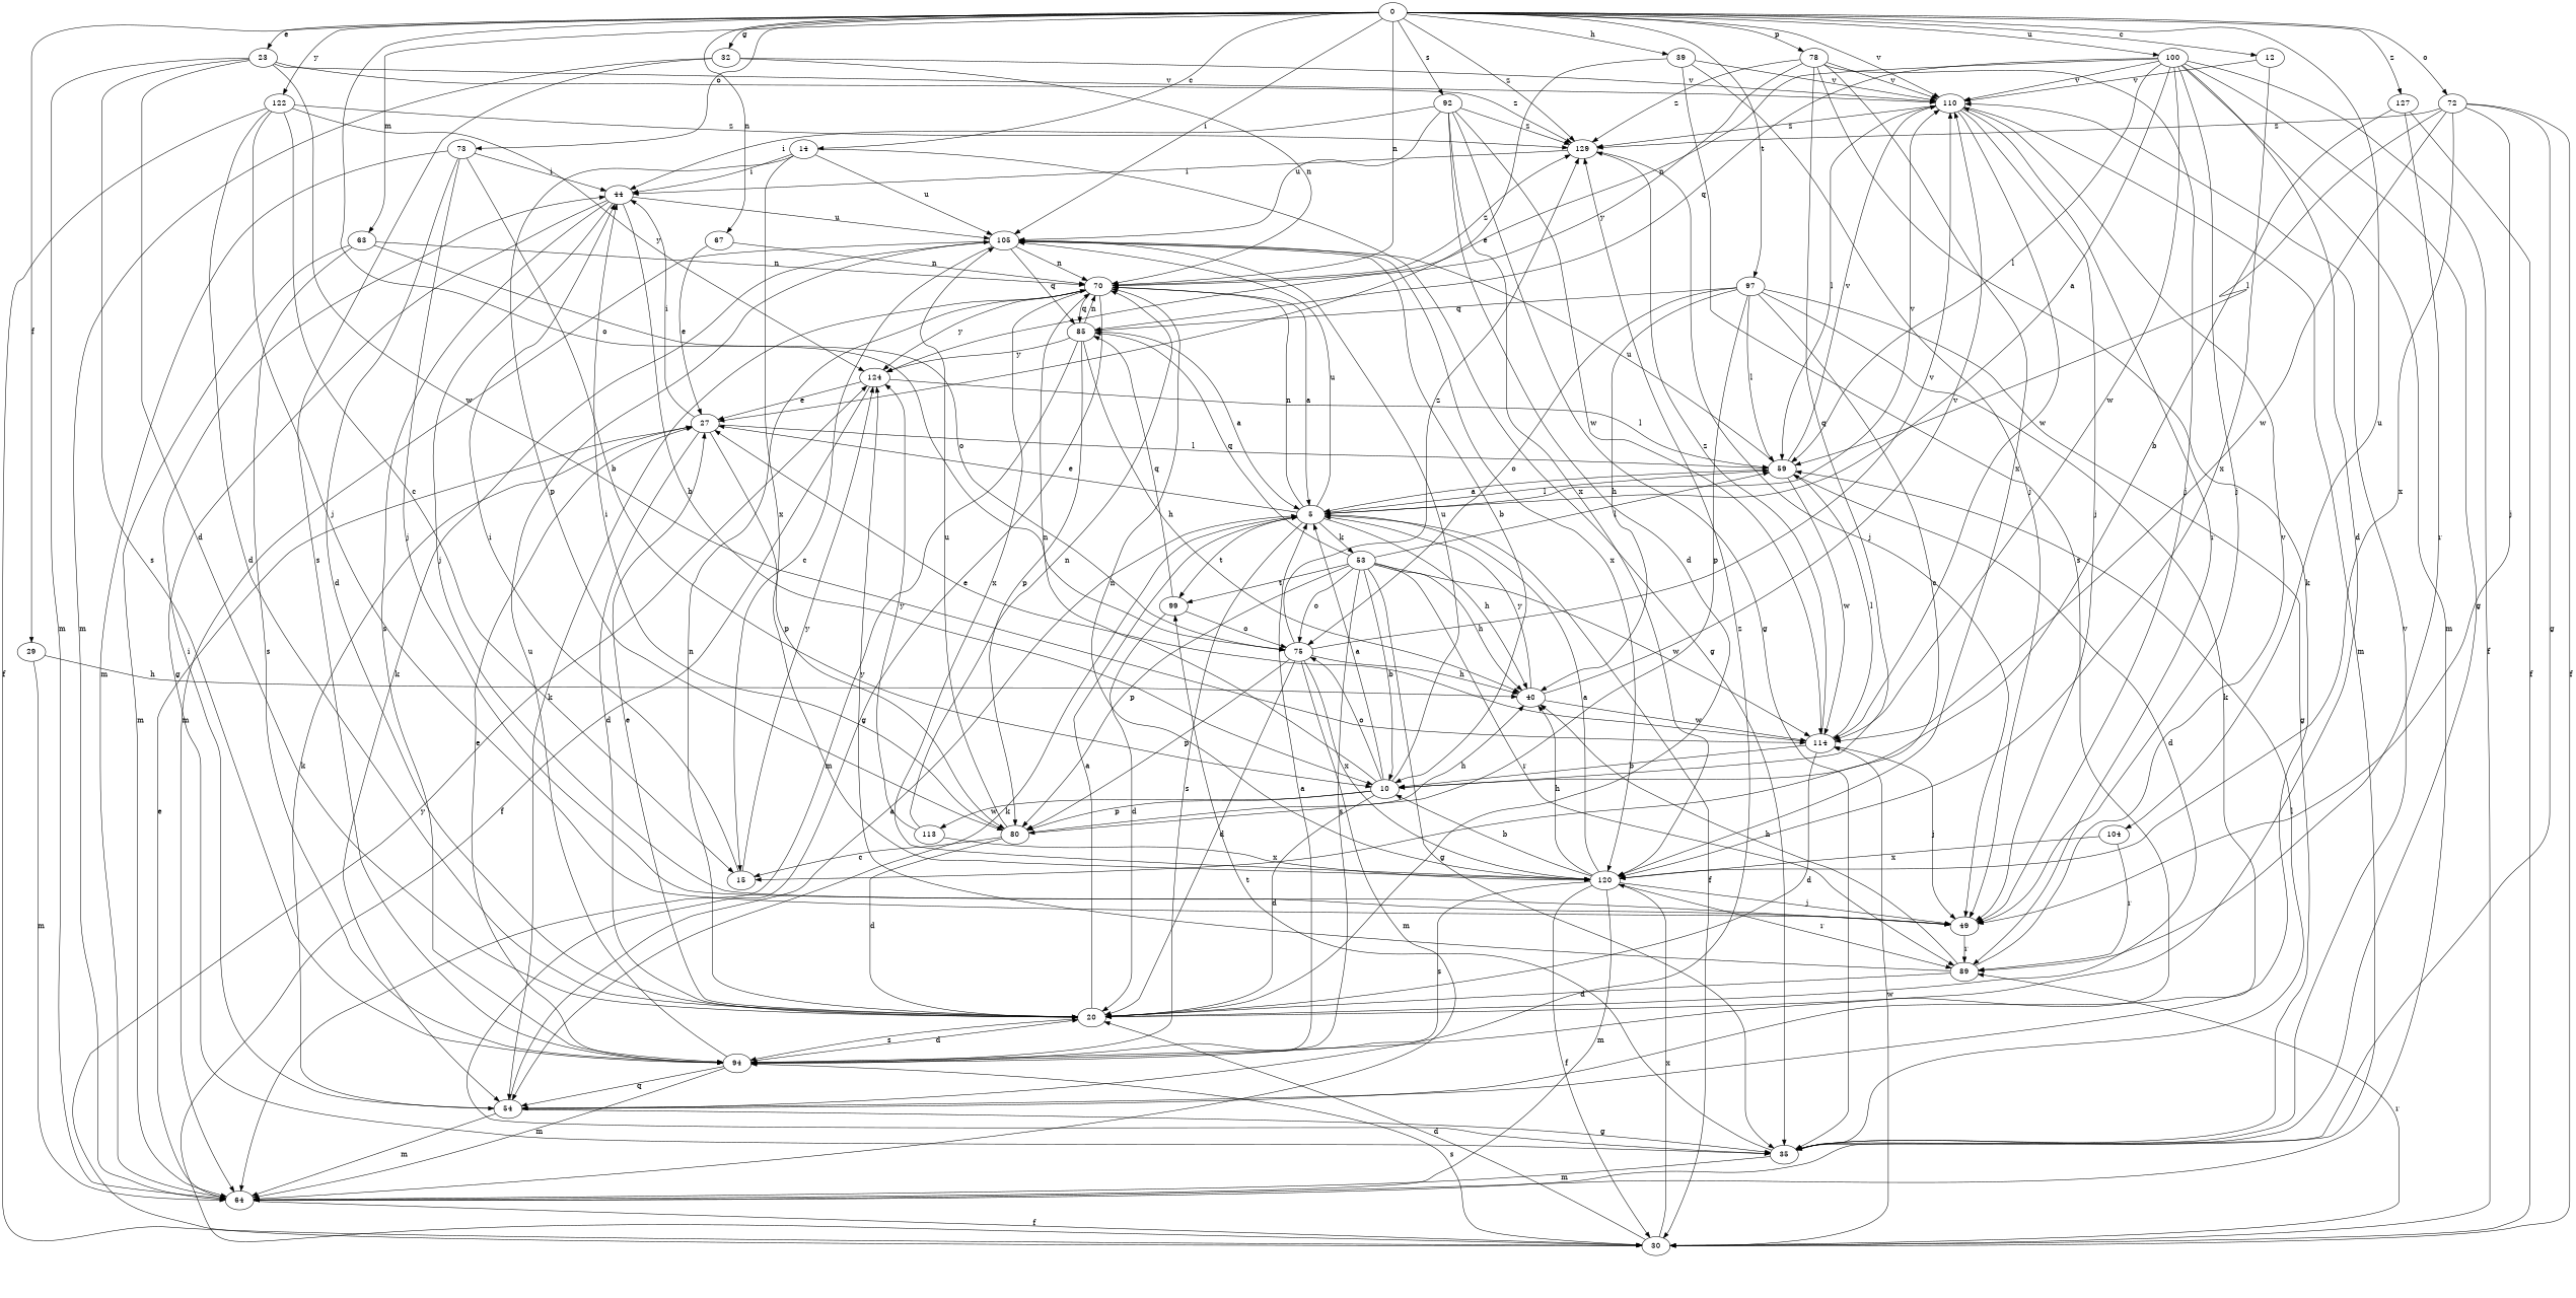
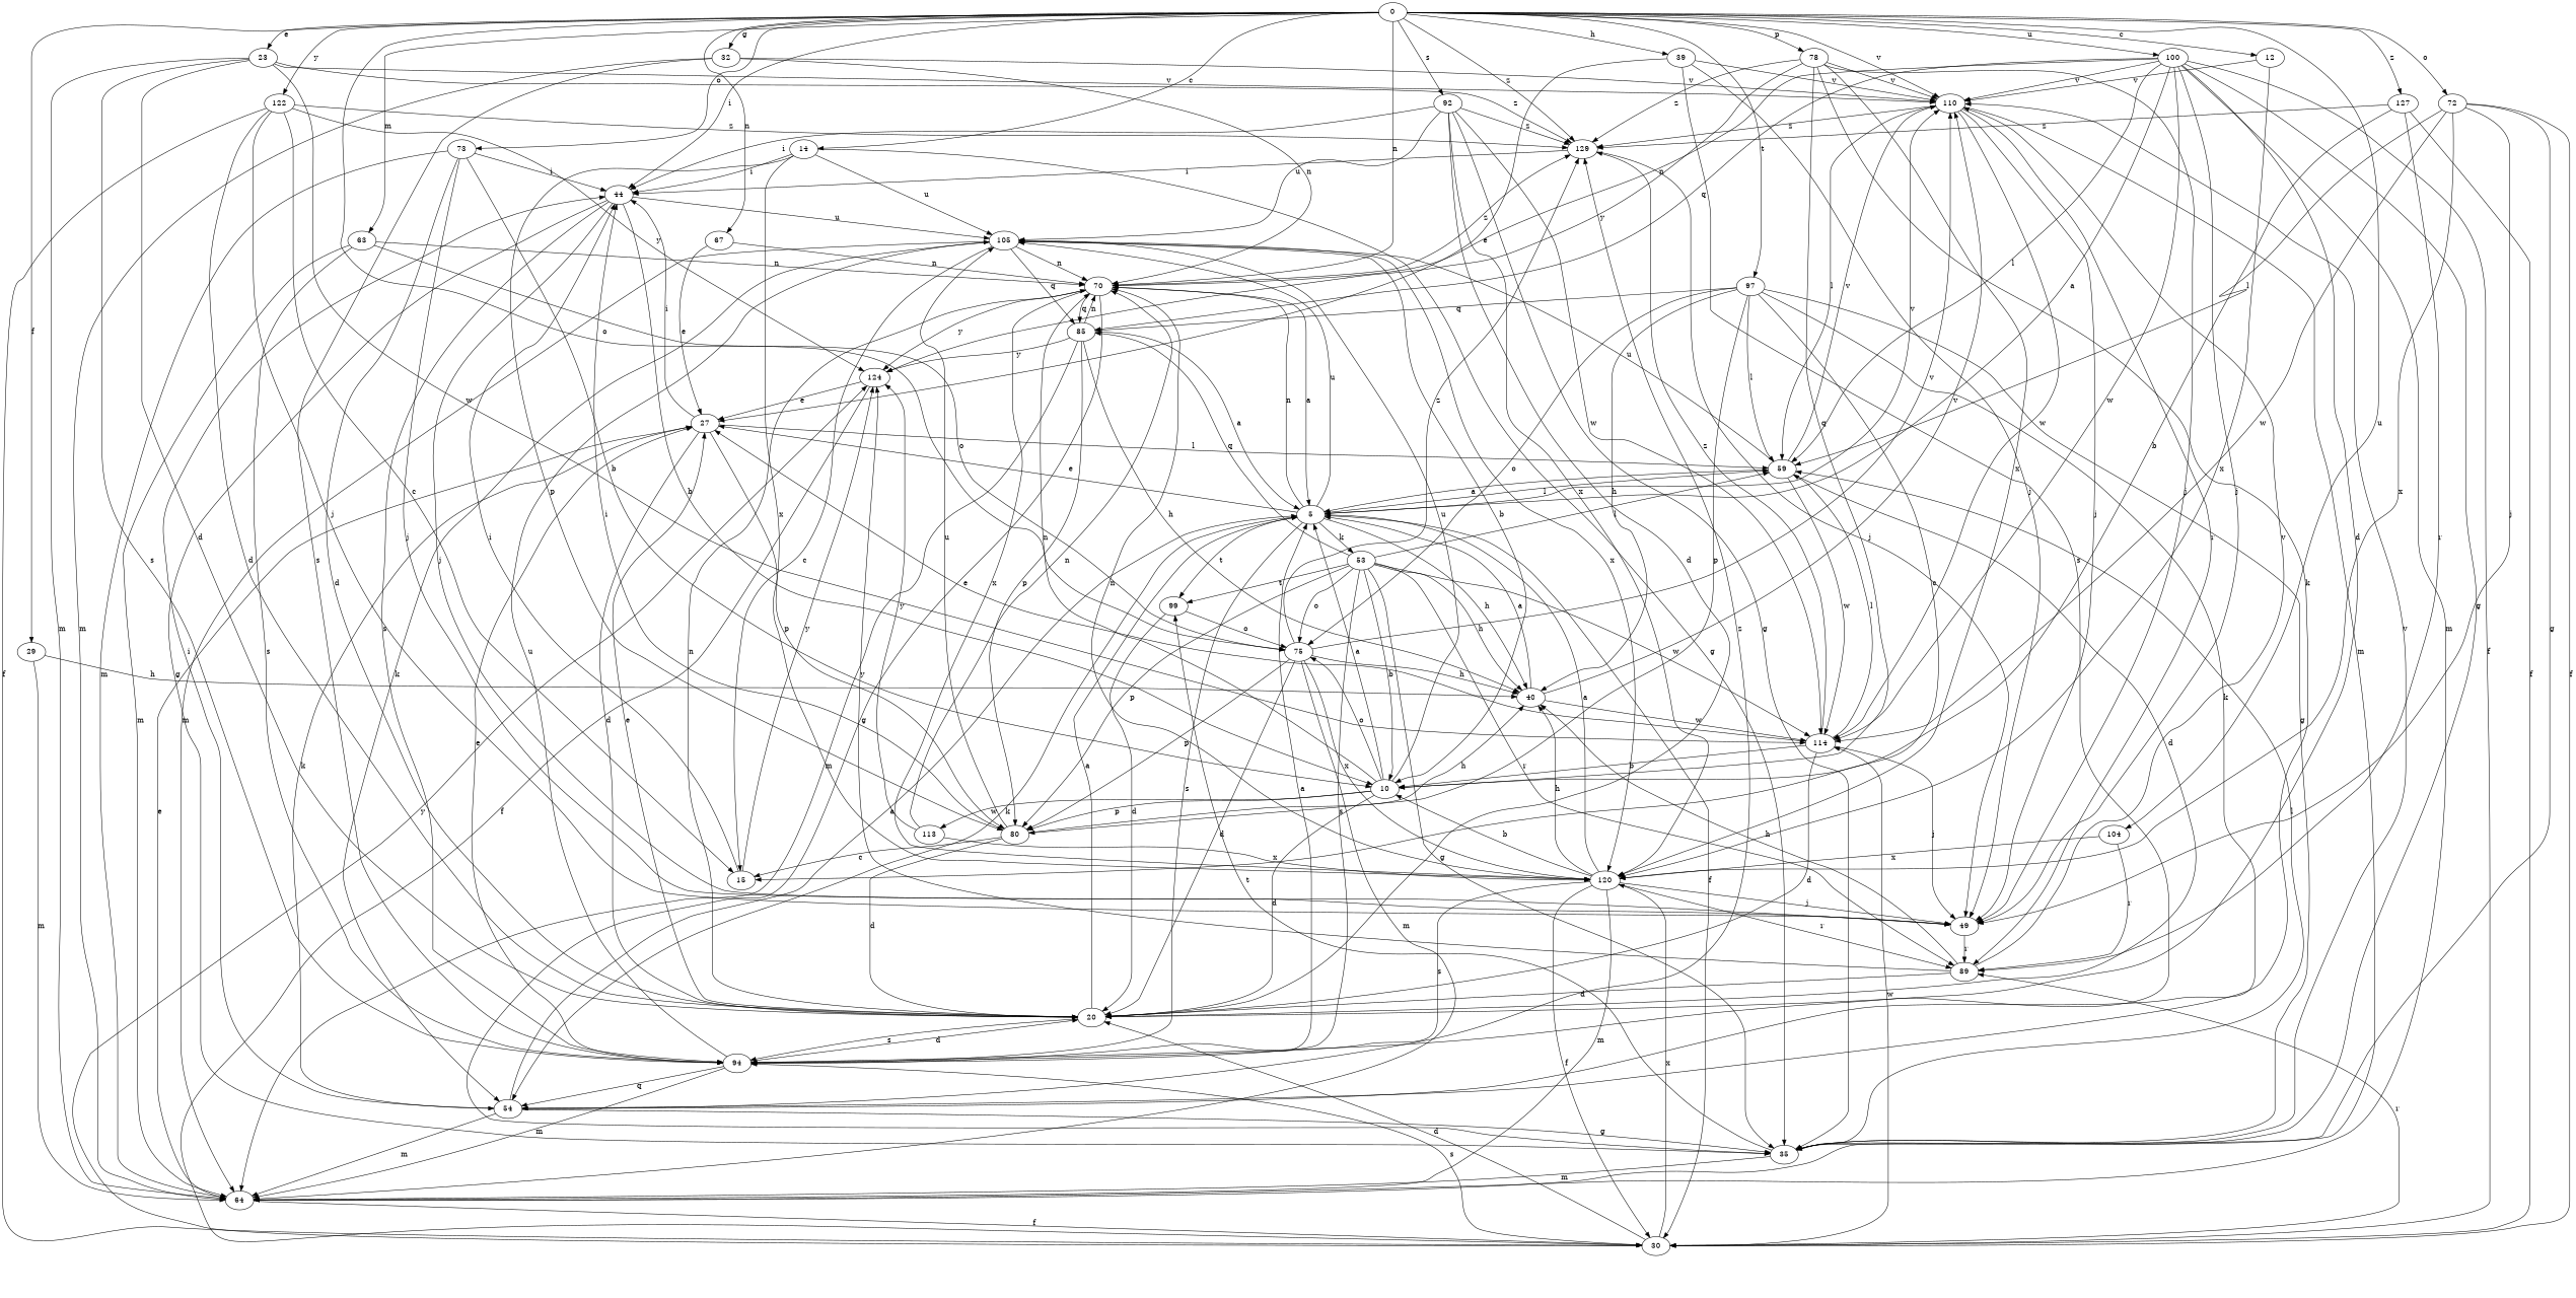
  strict digraph {
    0
    12
    14
    23
    29
    32
    39
    44
    63
    67
    70
    72
    73
    75
    78
    92
    97
    100
    104
    110
    122
    127
    129
    120
    105
    80
    35
    94
    20
    64
    114
    40
    n33 [label=27]
    49
    10
    5
    54
    124
    85
    30
    59
    15
    89
    53
    99
    113
    0 -> 12 [label=c]
    0 -> 14 [label=c]
    0 -> 23 [label=e]
    0 -> 29 [label=f]
    0 -> 32 [label=g]
    0 -> 39 [label=h]
-   0 -> 105 [label=i]
+   0 -> 44 [label=i]
    0 -> 63 [label=m]
    0 -> 67 [label=n]
    0 -> 70 [label=n]
    0 -> 72 [label=o]
    0 -> 73 [label=o]
    0 -> 75 [label=o]
    0 -> 78 [label=p]
    0 -> 92 [label=s]
    0 -> 97 [label=t]
    0 -> 100 [label=u]
    0 -> 104 [label=u]
    0 -> 110 [label=v]
    0 -> 122 [label=y]
    0 -> 127 [label=z]
    0 -> 129 [label=z]
    12 -> 110 [label=v]
    12 -> 120 [label=x]
    14 -> 44 [label=i]
    14 -> 120 [label=x]
    14 -> 105 [label=u]
    14 -> 80 [label=p]
    14 -> 35 [label=g]
    23 -> 110 [label=v]
    23 -> 129 [label=z]
    23 -> 94 [label=s]
    23 -> 20 [label=d]
    23 -> 64 [label=m]
    23 -> 114 [label=w]
    29 -> 64 [label=m]
    29 -> 40 [label=h]
    32 -> 70 [label=n]
    32 -> 110 [label=v]
    32 -> 94 [label=s]
    32 -> 64 [label=m]
    39 -> 110 [label=v]
    39 -> 94 [label=s]
    39 -> n33 [label=e]
    39 -> 49 [label=j]
    44 -> 105 [label=u]
    44 -> 35 [label=g]
    44 -> 94 [label=s]
    44 -> 49 [label=j]
    44 -> 10 [label=b]
    63 -> 70 [label=n]
    63 -> 75 [label=o]
    63 -> 94 [label=s]
    63 -> 64 [label=m]
    67 -> 70 [label=n]
    67 -> n33 [label=e]
    70 -> 129 [label=z]
    70 -> 120 [label=x]
    70 -> 35 [label=g]
    70 -> 5 [label=a]
-   70 -> 54 [label=k]
    70 -> 124 [label=y]
    70 -> 85 [label=q]
    72 -> 120 [label=x]
    72 -> 35 [label=g]
    72 -> 114 [label=w]
    72 -> 49 [label=j]
    72 -> 30 [label=f]
    72 -> 59 [label=l]
    73 -> 44 [label=i]
    73 -> 20 [label=d]
    73 -> 64 [label=m]
    73 -> 49 [label=j]
    73 -> 10 [label=b]
    75 -> 110 [label=v]
    75 -> 129 [label=z]
    75 -> 120 [label=x]
    75 -> 80 [label=p]
    75 -> 20 [label=d]
    75 -> 64 [label=m]
    75 -> 40 [label=h]
    78 -> 110 [label=v]
    78 -> 129 [label=z]
    78 -> 120 [label=x]
    78 -> 49 [label=j]
    78 -> 10 [label=q]
    78 -> 54 [label=k]
    78 -> 124 [label=y]
    92 -> 44 [label=i]
    92 -> 129 [label=z]
    92 -> 120 [label=x]
    92 -> 105 [label=u]
    92 -> 35 [label=g]
    92 -> 20 [label=d]
    92 -> 114 [label=w]
    97 -> 75 [label=o]
    97 -> 80 [label=p]
    97 -> 35 [label=g]
    97 -> 40 [label=h]
    97 -> 54 [label=k]
    97 -> 85 [label=q]
    97 -> 59 [label=l]
    97 -> 15 [label=c]
    100 -> 70 [label=n]
    100 -> 110 [label=v]
    100 -> 35 [label=g]
    100 -> 20 [label=d]
    100 -> 64 [label=m]
    100 -> 114 [label=w]
    100 -> 49 [label=j]
    100 -> 5 [label=a]
    100 -> 85 [label=q]
    100 -> 30 [label=f]
    100 -> 59 [label=l]
    104 -> 120 [label=x]
    104 -> 89 [label=r]
    110 -> 129 [label=z]
    110 -> 64 [label=m]
    110 -> 114 [label=w]
    110 -> 49 [label=j]
    110 -> 59 [label=l]
    110 -> 89 [label=r]
    122 -> 129 [label=z]
    122 -> 20 [label=d]
    122 -> 49 [label=j]
    122 -> 124 [label=y]
    122 -> 30 [label=f]
    122 -> 15 [label=c]
-   72 -> 129 [label=z]
+   127 -> 129 [label=z]
    127 -> 10 [label=b]
    127 -> 30 [label=f]
    127 -> 89 [label=r]
    129 -> 44 [label=i]
    129 -> 49 [label=j]
    120 -> 70 [label=n]
    120 -> 94 [label=s]
    120 -> 64 [label=m]
    120 -> 40 [label=h]
    120 -> 49 [label=j]
    120 -> 10 [label=b]
    120 -> 5 [label=a]
    120 -> 30 [label=f]
    120 -> 89 [label=r]
    105 -> 70 [label=n]
    105 -> 120 [label=x]
    105 -> 64 [label=m]
    105 -> 10 [label=b]
    105 -> 54 [label=k]
    105 -> 85 [label=q]
    105 -> 15 [label=c]
    80 -> 44 [label=i]
    80 -> 105 [label=u]
    80 -> 20 [label=d]
    80 -> 40 [label=h]
    80 -> 15 [label=c]
    35 -> 110 [label=v]
    35 -> 64 [label=m]
    35 -> 59 [label=l]
    35 -> 99 [label=t]
    94 -> 105 [label=u]
    94 -> 20 [label=d]
    94 -> 64 [label=m]
    94 -> n33 [label=e]
    94 -> 5 [label=a]
    94 -> 54 [label=q]
    20 -> 70 [label=n]
    20 -> 94 [label=s]
    20 -> n33 [label=e]
    20 -> 5 [label=a]
    64 -> n33 [label=e]
    64 -> 30 [label=f]
    114 -> 129 [label=z]
    114 -> 20 [label=d]
    114 -> n33 [label=e]
    114 -> 49 [label=j]
    114 -> 10 [label=b]
    114 -> 59 [label=l]
    40 -> 110 [label=v]
    40 -> 114 [label=w]
-   40 -> 5 [label=y]
+   40 -> 5 [label=a]
    n33 -> 44 [label=i]
    n33 -> 80 [label=p]
    n33 -> 20 [label=d]
    n33 -> 54 [label=k]
    n33 -> 59 [label=l]
    49 -> 89 [label=r]
    10 -> 70 [label=n]
    10 -> 75 [label=o]
    10 -> 105 [label=u]
    10 -> 80 [label=p]
    10 -> 20 [label=d]
    10 -> 5 [label=a]
    10 -> 113 [label=w]
    5 -> 70 [label=n]
    5 -> 110 [label=v]
    5 -> 105 [label=u]
    5 -> 94 [label=s]
    5 -> 40 [label=h]
    5 -> n33 [label=e]
    5 -> 54 [label=k]
    5 -> 30 [label=f]
    5 -> 59 [label=l]
    5 -> 53 [label=k]
    5 -> 99 [label=t]
    54 -> 44 [label=i]
    54 -> 129 [label=z]
    54 -> 35 [label=g]
    54 -> 64 [label=m]
    54 -> 5 [label=a]
    124 -> n33 [label=e]
    124 -> 30 [label=f]
-   124 -> 59 [label=l]
    85 -> 70 [label=n]
    85 -> 80 [label=p]
    85 -> 64 [label=m]
    85 -> 40 [label=h]
    85 -> 5 [label=a]
    85 -> 124 [label=y]
    30 -> 120 [label=x]
    30 -> 94 [label=s]
    30 -> 20 [label=d]
    30 -> 114 [label=w]
    30 -> 124 [label=y]
    30 -> 89 [label=r]
    59 -> 110 [label=v]
    59 -> 105 [label=u]
    59 -> 20 [label=d]
    59 -> 114 [label=w]
    59 -> 5 [label=a]
    15 -> 44 [label=i]
    15 -> 124 [label=y]
    89 -> 110 [label=v]
    89 -> 20 [label=d]
    89 -> 40 [label=h]
    89 -> 124 [label=y]
    53 -> 75 [label=o]
    53 -> 80 [label=p]
    53 -> 35 [label=g]
    53 -> 94 [label=s]
    53 -> 114 [label=w]
    53 -> 40 [label=h]
    53 -> 10 [label=b]
    53 -> 85 [label=q]
    53 -> 59 [label=l]
    53 -> 89 [label=r]
    53 -> 99 [label=t]
    99 -> 75 [label=o]
    99 -> 20 [label=d]
-   99 -> 85 [label=q]
    113 -> 70 [label=n]
    113 -> 120 [label=x]
    113 -> 124 [label=y]
  }
